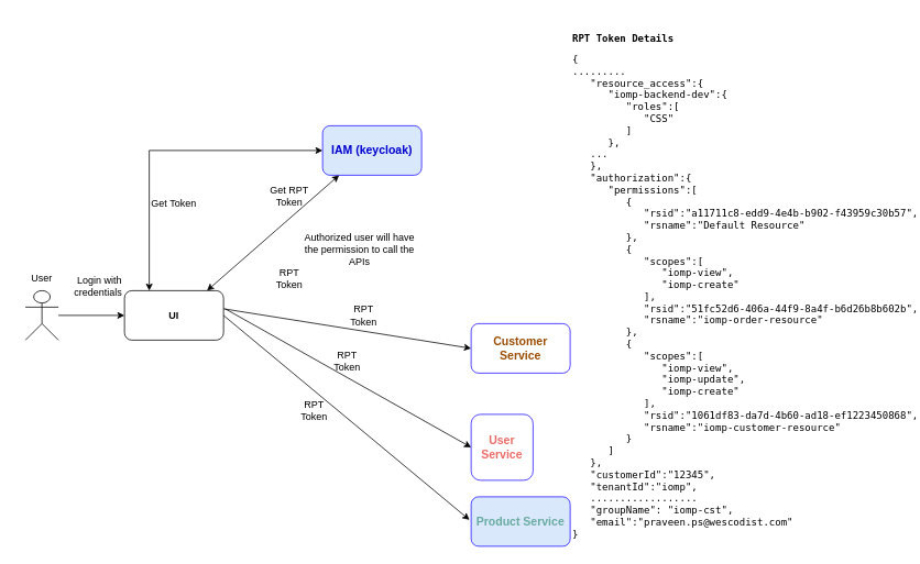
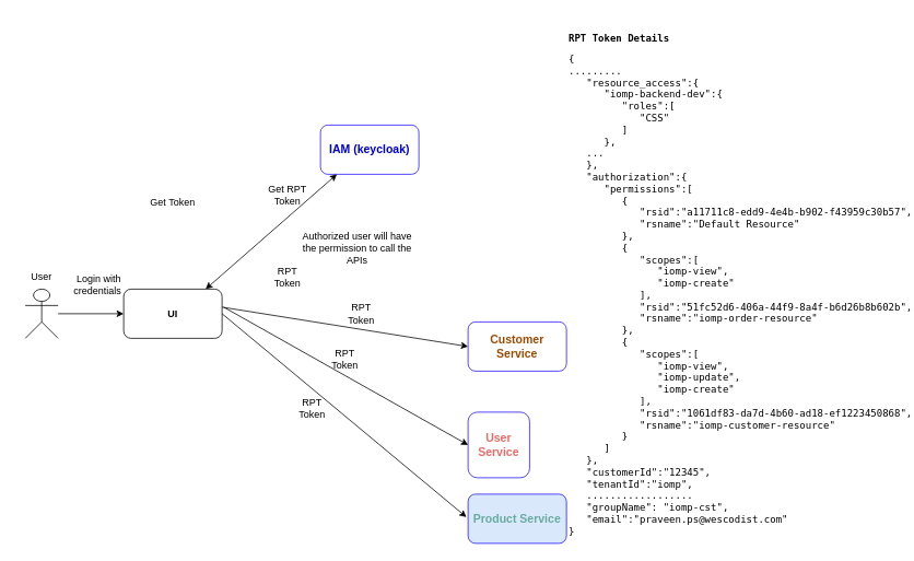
  <mxCell id="0" />
  <mxCell id="1" parent="0" />
- <mxCell id="2" style="edgeStyle=orthogonalEdgeStyle;rounded=0;orthogonalLoop=1;jettySize=auto;html=1;exitX=0.25;exitY=0;exitDx=0;exitDy=0;entryX=0;entryY=0.5;entryDx=0;entryDy=0;strokeColor=default;startArrow=classic;startFill=1;" parent="1" source="3" target="4" edge="1"><mxGeometry relative="1" as="geometry" /></mxCell>
  <mxCell id="3" value="&lt;b&gt;UI&lt;/b&gt;" style="rounded=1;whiteSpace=wrap;html=1;" parent="1" vertex="1"><mxGeometry x="150" y="220" width="120" height="60" as="geometry" /></mxCell>
- <mxCell id="4" value="&lt;font color=&quot;#0000cc&quot; style=&quot;font-size: 14px;&quot;&gt;&lt;b&gt;IAM (keycloak)&lt;/b&gt;&lt;/font&gt;" style="rounded=1;whiteSpace=wrap;html=1;strokeColor=#1F0FFF;fillColor=#dae8fc;" parent="1" vertex="1"><mxGeometry x="390" width="120" height="60" as="geometry" y="20" /></mxCell>
+ <mxCell id="4" value="&lt;font color=&quot;#0000cc&quot; style=&quot;font-size: 14px;&quot;&gt;&lt;b&gt;IAM (keycloak)&lt;/b&gt;&lt;/font&gt;" style="rounded=1;whiteSpace=wrap;html=1;strokeColor=#1F0FFF;" parent="1" vertex="1"><mxGeometry x="390" width="120" height="60" as="geometry" y="20" /></mxCell>
  <mxCell id="5" value="&lt;span style=&quot;font-size: 14px;&quot;&gt;&lt;b style=&quot;&quot;&gt;&lt;font color=&quot;#994c00&quot;&gt;Customer Service&lt;/font&gt;&lt;/b&gt;&lt;/span&gt;" style="rounded=1;whiteSpace=wrap;html=1;strokeColor=#1F0FFF;" parent="1" vertex="1"><mxGeometry x="570" y="260" width="120" height="60" as="geometry" /></mxCell>
  <mxCell id="6" value="&lt;font color=&quot;#ea6b66&quot; style=&quot;font-size: 14px;&quot;&gt;&lt;b style=&quot;&quot;&gt;User Service&lt;/b&gt;&lt;/font&gt;" style="rounded=1;whiteSpace=wrap;html=1;strokeColor=#1F0FFF;" parent="1" vertex="1"><mxGeometry x="570" y="370" width="75" height="80" as="geometry" /></mxCell>
  <mxCell id="7" value="" style="endArrow=classic;html=1;rounded=0;entryX=0;entryY=0.5;entryDx=0;entryDy=0;exitX=1.017;exitY=0.367;exitDx=0;exitDy=0;exitPerimeter=0;" parent="1" target="5" edge="1"><mxGeometry width="50" height="50" relative="1" as="geometry"><mxPoint x="270" y="242" as="sourcePoint" /><mxPoint x="568" y="180" as="targetPoint" /></mxGeometry></mxCell>
  <mxCell id="8" value="" style="endArrow=classic;html=1;rounded=0;entryX=0;entryY=0.5;entryDx=0;entryDy=0;exitX=1.017;exitY=0.367;exitDx=0;exitDy=0;exitPerimeter=0;" parent="1" target="6" edge="1"><mxGeometry width="50" height="50" relative="1" as="geometry"><mxPoint x="272" y="242" as="sourcePoint" /><mxPoint x="570" y="180" as="targetPoint" /></mxGeometry></mxCell>
  <mxCell id="9" value="" style="endArrow=classic;startArrow=classic;html=1;rounded=0;entryX=0.833;entryY=0;entryDx=0;entryDy=0;exitX=0.75;exitY=1;exitDx=0;exitDy=0;entryPerimeter=0;" parent="1" target="3" edge="1"><mxGeometry width="50" height="50" relative="1" as="geometry"><mxPoint x="410" y="80" as="sourcePoint" /><mxPoint x="560" y="370" as="targetPoint" /></mxGeometry></mxCell>
  <mxCell id="10" value="Login with credentials&amp;nbsp;" style="text;html=1;align=center;verticalAlign=middle;whiteSpace=wrap;rounded=0;" parent="1" vertex="1"><mxGeometry x="90" y="200" width="60" height="30" as="geometry" /></mxCell>
  <mxCell id="11" value="User" style="text;html=1;align=center;verticalAlign=middle;whiteSpace=wrap;rounded=0;" parent="1" vertex="1"><mxGeometry x="20" y="190" width="60" height="30" as="geometry" /></mxCell>
  <mxCell id="12" value="" style="shape=umlActor;verticalLabelPosition=bottom;verticalAlign=top;html=1;outlineConnect=0;" parent="1" vertex="1"><mxGeometry x="30" y="220" width="40" height="60" as="geometry" /></mxCell>
  <mxCell id="13" value="" style="endArrow=classic;html=1;rounded=0;entryX=0;entryY=0.5;entryDx=0;entryDy=0;" parent="1" target="3" edge="1"><mxGeometry width="50" height="50" relative="1" as="geometry"><mxPoint x="70" y="250" as="sourcePoint" /><mxPoint x="130" y="210" as="targetPoint" /></mxGeometry></mxCell>
  <mxCell id="14" value="Get RPT Token" style="text;html=1;align=center;verticalAlign=middle;whiteSpace=wrap;rounded=0;" parent="1" vertex="1"><mxGeometry x="320" y="90" width="60" height="30" as="geometry" /></mxCell>
  <mxCell id="15" value="Authorized user will have the permission to call the APIs" style="text;html=1;align=center;verticalAlign=middle;whiteSpace=wrap;rounded=0;" parent="1" vertex="1"><mxGeometry x="360" y="140" width="150" height="60" as="geometry" /></mxCell>
  <mxCell id="16" value="Get Token" style="text;html=1;align=center;verticalAlign=middle;whiteSpace=wrap;rounded=0;" parent="1" vertex="1"><mxGeometry x="180" y="100" width="60" height="30" as="geometry" /></mxCell>
  <mxCell id="17" value="RPT Token" style="text;html=1;align=center;verticalAlign=middle;whiteSpace=wrap;rounded=0;" parent="1" vertex="1"><mxGeometry x="320" y="190" width="60" height="30" as="geometry" /></mxCell>
  <mxCell id="18" value="RPT Token" style="text;html=1;align=center;verticalAlign=middle;whiteSpace=wrap;rounded=0;" parent="1" vertex="1"><mxGeometry x="390" y="290" width="60" height="30" as="geometry" /></mxCell>
  <mxCell id="19" value="RPT Token" style="text;html=1;align=center;verticalAlign=middle;whiteSpace=wrap;rounded=0;" parent="1" vertex="1"><mxGeometry x="410" y="235" width="60" height="30" as="geometry" /></mxCell>
  <mxCell id="20" value="&lt;pre&gt;&lt;br&gt;&lt;/pre&gt;&lt;pre&gt;&lt;b&gt;RPT Token Details&lt;/b&gt;&lt;/pre&gt;&lt;pre&gt;{&lt;br&gt;.........&lt;br&gt;&amp;nbsp; &amp;nbsp;&quot;resource_access&quot;:{&lt;br&gt;&amp;nbsp; &amp;nbsp; &amp;nbsp; &quot;iomp-backend-dev&quot;:{&lt;br&gt;&amp;nbsp; &amp;nbsp; &amp;nbsp; &amp;nbsp; &amp;nbsp;&quot;roles&quot;:[&lt;br&gt;&amp;nbsp; &amp;nbsp; &amp;nbsp; &amp;nbsp; &amp;nbsp; &amp;nbsp; &quot;CSS&quot;&lt;br&gt;&amp;nbsp; &amp;nbsp; &amp;nbsp; &amp;nbsp; &amp;nbsp;]&lt;br&gt;&amp;nbsp; &amp;nbsp; &amp;nbsp; },&lt;br&gt;&amp;nbsp; &amp;nbsp;...&lt;br&gt;&amp;nbsp; &amp;nbsp;},&lt;br&gt;&amp;nbsp; &amp;nbsp;&quot;authorization&quot;:{&lt;br&gt;&amp;nbsp; &amp;nbsp; &amp;nbsp; &quot;permissions&quot;:[&lt;br&gt;&amp;nbsp; &amp;nbsp; &amp;nbsp; &amp;nbsp; &amp;nbsp;{&lt;br&gt;&amp;nbsp; &amp;nbsp; &amp;nbsp; &amp;nbsp; &amp;nbsp; &amp;nbsp; &quot;rsid&quot;:&quot;a11711c8-edd9-4e4b-b902-f43959c30b57&quot;,&lt;br&gt;&amp;nbsp; &amp;nbsp; &amp;nbsp; &amp;nbsp; &amp;nbsp; &amp;nbsp; &quot;rsname&quot;:&quot;Default Resource&quot;&lt;br&gt;&amp;nbsp; &amp;nbsp; &amp;nbsp; &amp;nbsp; &amp;nbsp;},&lt;br&gt;&amp;nbsp; &amp;nbsp; &amp;nbsp; &amp;nbsp; &amp;nbsp;{&lt;br&gt;&amp;nbsp; &amp;nbsp; &amp;nbsp; &amp;nbsp; &amp;nbsp; &amp;nbsp; &quot;scopes&quot;:[&lt;br&gt;&amp;nbsp; &amp;nbsp; &amp;nbsp; &amp;nbsp; &amp;nbsp; &amp;nbsp; &amp;nbsp; &amp;nbsp;&quot;iomp-view&quot;,&lt;br&gt;&amp;nbsp; &amp;nbsp; &amp;nbsp; &amp;nbsp; &amp;nbsp; &amp;nbsp; &amp;nbsp; &amp;nbsp;&quot;iomp-create&quot;&lt;br&gt;&amp;nbsp; &amp;nbsp; &amp;nbsp; &amp;nbsp; &amp;nbsp; &amp;nbsp; ],&lt;br&gt;&amp;nbsp; &amp;nbsp; &amp;nbsp; &amp;nbsp; &amp;nbsp; &amp;nbsp; &quot;rsid&quot;:&quot;51fc52d6-406a-44f9-8a4f-b6d26b8b602b&quot;,&lt;br&gt;&amp;nbsp; &amp;nbsp; &amp;nbsp; &amp;nbsp; &amp;nbsp; &amp;nbsp; &quot;rsname&quot;:&quot;iomp-order-resource&quot;&lt;br&gt;&amp;nbsp; &amp;nbsp; &amp;nbsp; &amp;nbsp; &amp;nbsp;},&lt;br&gt;&amp;nbsp; &amp;nbsp; &amp;nbsp; &amp;nbsp; &amp;nbsp;{&lt;br&gt;&amp;nbsp; &amp;nbsp; &amp;nbsp; &amp;nbsp; &amp;nbsp; &amp;nbsp; &quot;scopes&quot;:[&lt;br&gt;&amp;nbsp; &amp;nbsp; &amp;nbsp; &amp;nbsp; &amp;nbsp; &amp;nbsp; &amp;nbsp; &amp;nbsp;&quot;iomp-view&quot;,&lt;br&gt;&amp;nbsp; &amp;nbsp; &amp;nbsp; &amp;nbsp; &amp;nbsp; &amp;nbsp; &amp;nbsp; &amp;nbsp;&quot;iomp-update&quot;,&lt;br&gt;&amp;nbsp; &amp;nbsp; &amp;nbsp; &amp;nbsp; &amp;nbsp; &amp;nbsp; &amp;nbsp; &amp;nbsp;&quot;iomp-create&quot;&lt;br&gt;&amp;nbsp; &amp;nbsp; &amp;nbsp; &amp;nbsp; &amp;nbsp; &amp;nbsp; ],&lt;br&gt;&amp;nbsp; &amp;nbsp; &amp;nbsp; &amp;nbsp; &amp;nbsp; &amp;nbsp; &quot;rsid&quot;:&quot;1061df83-da7d-4b60-ad18-ef1223450868&quot;,&lt;br&gt;&amp;nbsp; &amp;nbsp; &amp;nbsp; &amp;nbsp; &amp;nbsp; &amp;nbsp; &quot;rsname&quot;:&quot;iomp-customer-resource&quot;&lt;br&gt;&amp;nbsp; &amp;nbsp; &amp;nbsp; &amp;nbsp; &amp;nbsp;}&lt;br&gt;&amp;nbsp; &amp;nbsp; &amp;nbsp; ]&lt;br&gt;&amp;nbsp; &amp;nbsp;},&lt;br&gt;&amp;nbsp; &amp;nbsp;&quot;customerId&quot;:&quot;12345&quot;,&lt;br&gt;&amp;nbsp; &amp;nbsp;&quot;tenantId&quot;:&quot;iomp&quot;,&lt;br&gt;&amp;nbsp; &amp;nbsp;..................&lt;br&gt;&amp;nbsp; &amp;nbsp;&quot;groupName&quot;: &quot;iomp-cst&quot;,&lt;br&gt;&amp;nbsp; &amp;nbsp;&quot;email&quot;:&quot;praveen.ps@wescodist.com&quot;&lt;br&gt;}&lt;/pre&gt;" style="text;html=1;align=left;verticalAlign=middle;whiteSpace=wrap;rounded=0;" parent="1" vertex="1"><mxGeometry x="691" y="186" width="60" height="30" as="geometry" /></mxCell>
  <mxCell id="21" value="&lt;font color=&quot;#67ab9f&quot; style=&quot;font-size: 14px;&quot;&gt;&lt;b style=&quot;&quot;&gt;Product Service&lt;/b&gt;&lt;/font&gt;" style="rounded=1;whiteSpace=wrap;html=1;strokeColor=#1F0FFF;fillColor=#dae8fc;" parent="1" vertex="1"><mxGeometry x="570" y="470" width="120" height="60" as="geometry" /></mxCell>
  <mxCell id="22" value="" style="endArrow=classic;html=1;rounded=0;entryX=0;entryY=0.5;entryDx=0;entryDy=0;" parent="1" edge="1"><mxGeometry width="50" height="50" relative="1" as="geometry"><mxPoint x="270" y="250" as="sourcePoint" /><mxPoint x="568" y="498" as="targetPoint" /></mxGeometry></mxCell>
  <mxCell id="23" value="RPT Token" style="text;html=1;align=center;verticalAlign=middle;whiteSpace=wrap;rounded=0;" parent="1" vertex="1"><mxGeometry x="350" y="350" width="60" height="30" as="geometry" /></mxCell>
